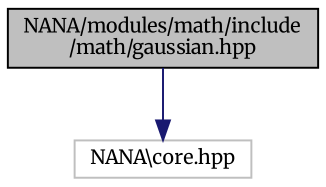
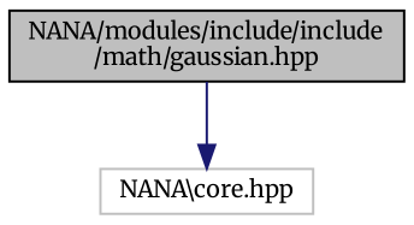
  digraph {
    fontname=Merriweather
    node [fontname=Merriweather fontsize=10 shape=record style=filled]
-   n1 [color=black fillcolor=grey75 fontcolor=black height=0.2 label="NANA/modules/math/include\l/math/gaussian.hpp" width=0.4]
+   n1 [color=black fillcolor=grey75 fontcolor=black height=0.2 label="NANA/modules/include/include\l/math/gaussian.hpp" width=0.4]
    n2 [color=grey75 fillcolor=white height=0.2 label="NANA\\core.hpp" width=0.4]
    n1 -> n2 [color=midnightblue fontname=Merriweather fontsize=10 labelfontname=Helvetica labelfontsize=10 style=solid]
  }
